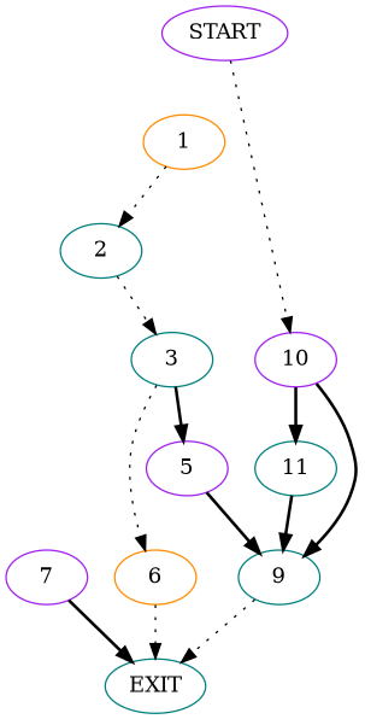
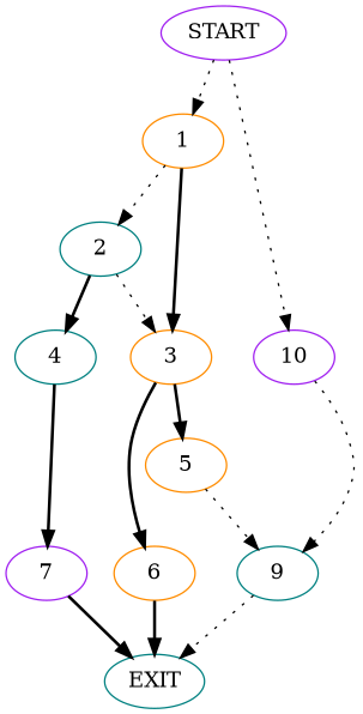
  digraph {
    node [color=teal]
    edge [style=bold]
    n1 [color=purple label=START]
    1 [color=darkorange]
    10 [color=purple]
    2
-   3
+   3 [color=darkorange]
    9
-   11
    n8 [label=EXIT]
-   5 [color=purple]
+   4
+   5 [color=darkorange]
    6 [color=darkorange]
    7 [color=purple]
+   n1 -> 1 [style=dotted]
    n1 -> 10 [style=dotted]
    1 -> 2 [style=dotted]
-   10 -> 9
-   10 -> 11
+   1 -> 3
+   10 -> 9 [style=dotted]
    2 -> 3 [style=dotted]
+   2 -> 4
    3 -> 5
-   3 -> 6 [style=dotted]
+   3 -> 6
    9 -> n8 [style=dotted]
-   11 -> 9
-   5 -> 9
-   6 -> n8 [style=dotted]
+   4 -> 7
+   5 -> 9 [style=dotted]
+   6 -> n8
    7 -> n8
  }
